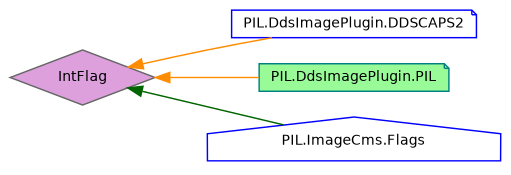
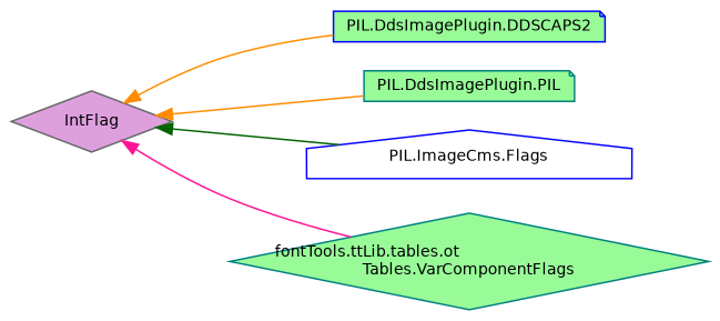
  digraph {
    rankdir=LR
    node [color=blue fillcolor=white fontname=Helvetica fontsize=10 shape=diamond style=filled]
    edge [color=darkorange dir=back fontname=Helvetica fontsize=10 labelfontname=Helvetica labelfontsize=10 style=solid]
    n1 [color=gray40 fillcolor=plum fontcolor=black height=0.2 label=IntFlag width=0.4]
-   n2 [height=0.2 label="PIL.DdsImagePlugin.DDSCAPS2" shape=note width=0.4]
+   n2 [fillcolor=palegreen height=0.2 label="PIL.DdsImagePlugin.DDSCAPS2" shape=note width=0.4]
    n3 [color=teal fillcolor=palegreen height=0.2 label="PIL.DdsImagePlugin.PIL" shape=note width=0.4]
    n4 [height=0.2 label="PIL.ImageCms.Flags" shape=house width=0.4]
+   n5 [color=teal fillcolor=palegreen height=0.2 label="fontTools.ttLib.tables.ot\lTables.VarComponentFlags" width=0.4]
    n1 -> n2
    n1 -> n3
    n1 -> n4 [color=darkgreen]
+   n1 -> n5 [color=deeppink]
  }
